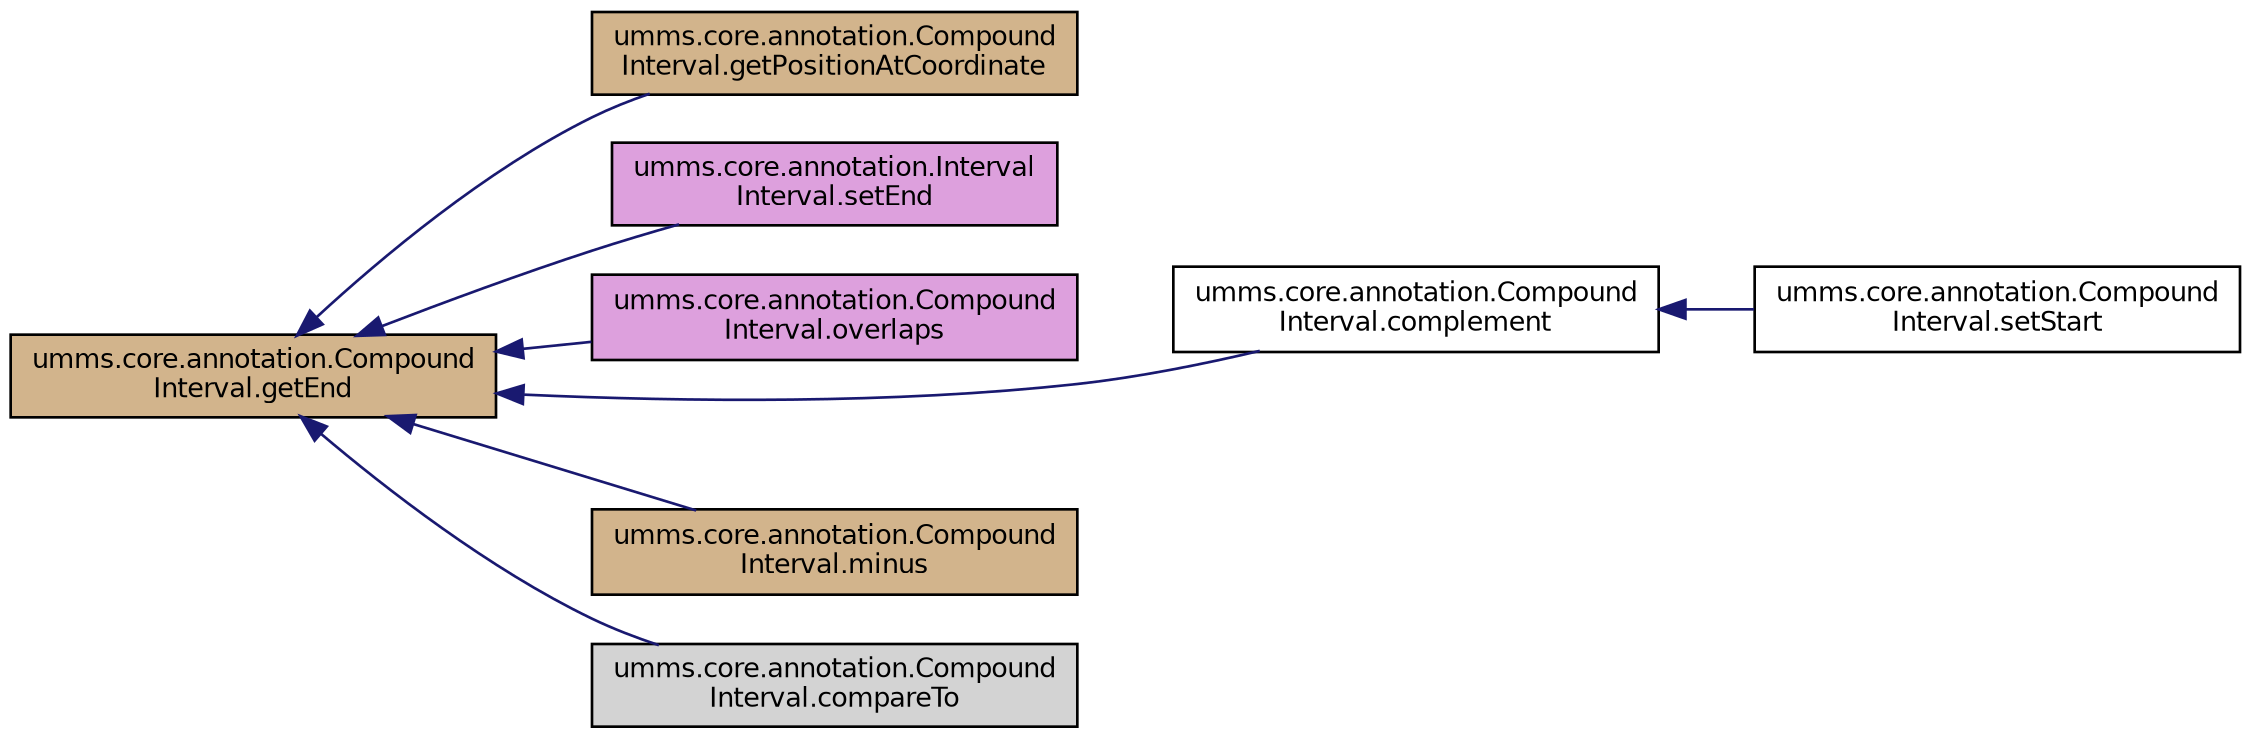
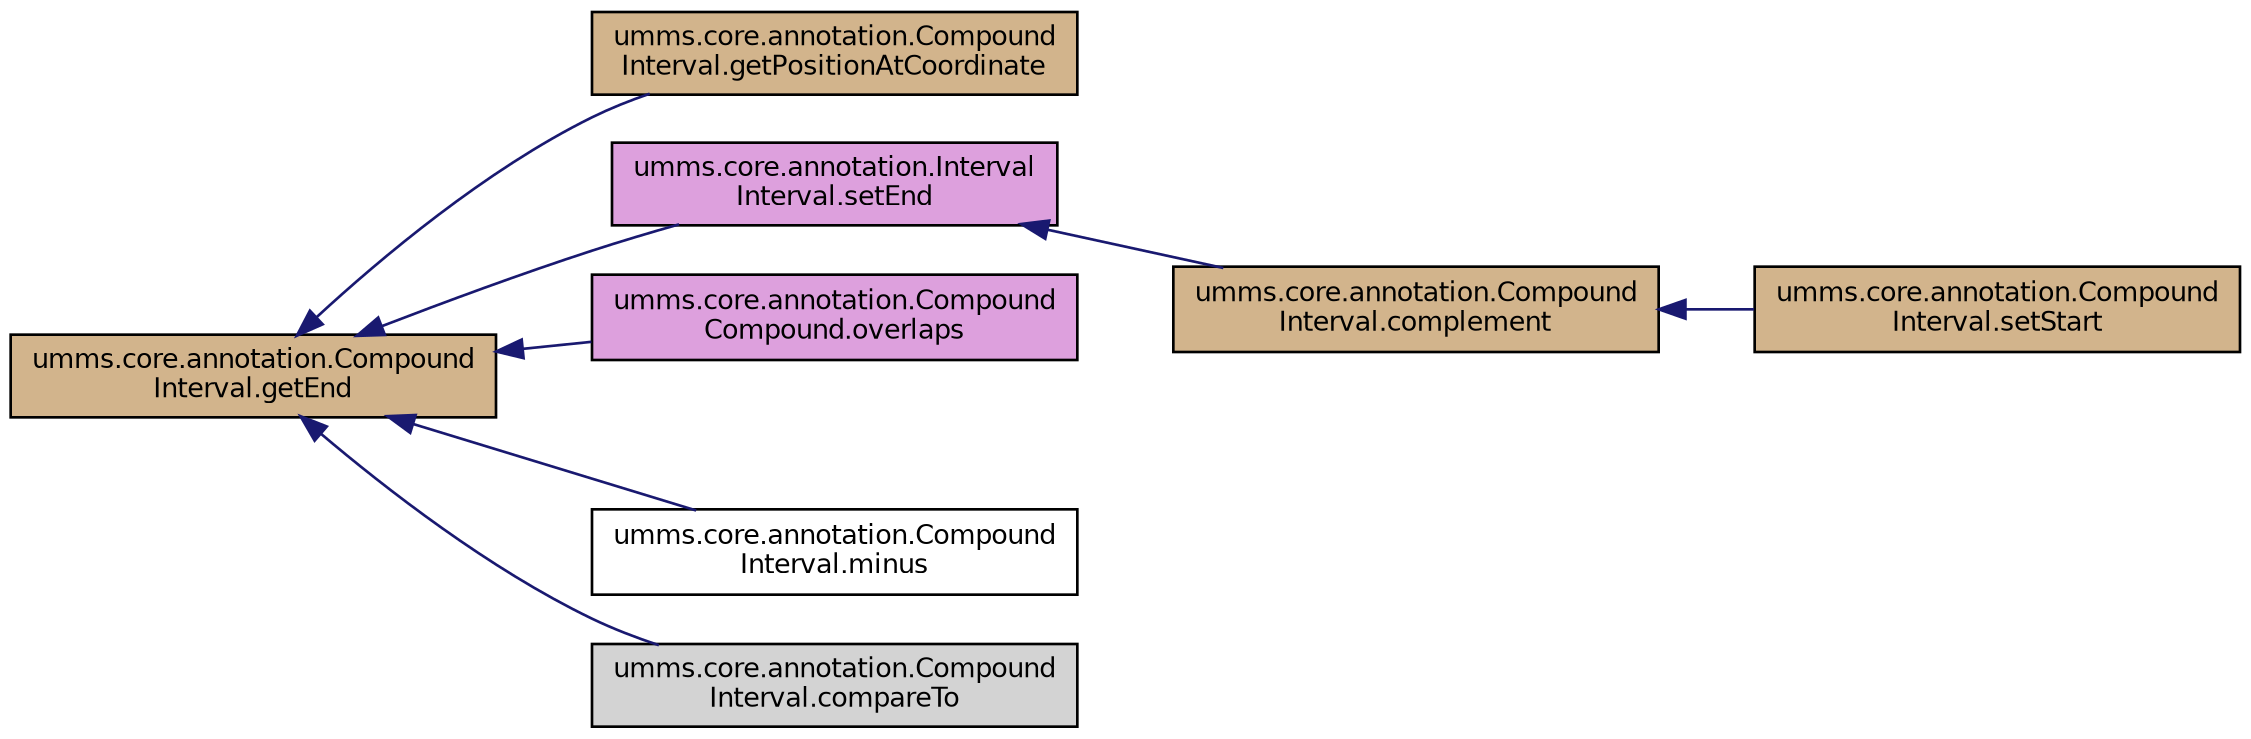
  digraph {
    rankdir=LR
    node [color=black fillcolor=tan fontname=Helvetica fontsize=10 shape=record style=filled]
    edge [color=midnightblue dir=back fontname=Helvetica fontsize=10 labelfontname=Helvetica labelfontsize=10 style=solid]
    n1 [fontcolor=black height=0.2 label="umms.core.annotation.Compound\lInterval.getEnd" width=0.4]
    n2 [height=0.2 label="umms.core.annotation.Compound\lInterval.getPositionAtCoordinate" width=0.4]
    n3 [fillcolor=plum height=0.2 label="umms.core.annotation.Interval\lInterval.setEnd" width=0.4]
-   n4 [fillcolor=plum height=0.2 label="umms.core.annotation.Compound\lInterval.overlaps" width=0.4]
-   n5 [fillcolor=white height=0.2 label="umms.core.annotation.Compound\lInterval.complement" width=0.4]
-   n6 [height=0.2 label="umms.core.annotation.Compound\lInterval.minus" width=0.4]
+   n4 [fillcolor=plum height=0.2 label="umms.core.annotation.Compound\lCompound.overlaps" width=0.4]
+   n5 [height=0.2 label="umms.core.annotation.Compound\lInterval.complement" width=0.4]
+   n6 [fillcolor=white height=0.2 label="umms.core.annotation.Compound\lInterval.minus" width=0.4]
    n7 [fillcolor=lightgrey height=0.2 label="umms.core.annotation.Compound\lInterval.compareTo" width=0.4]
-   n8 [fillcolor=white height=0.2 label="umms.core.annotation.Compound\lInterval.setStart" width=0.4]
+   n8 [height=0.2 label="umms.core.annotation.Compound\lInterval.setStart" width=0.4]
    n1 -> n2
    n1 -> n3
    n1 -> n4
-   n1 -> n5
+   n3 -> n5
    n1 -> n6
    n1 -> n7
    n5 -> n8
  }
